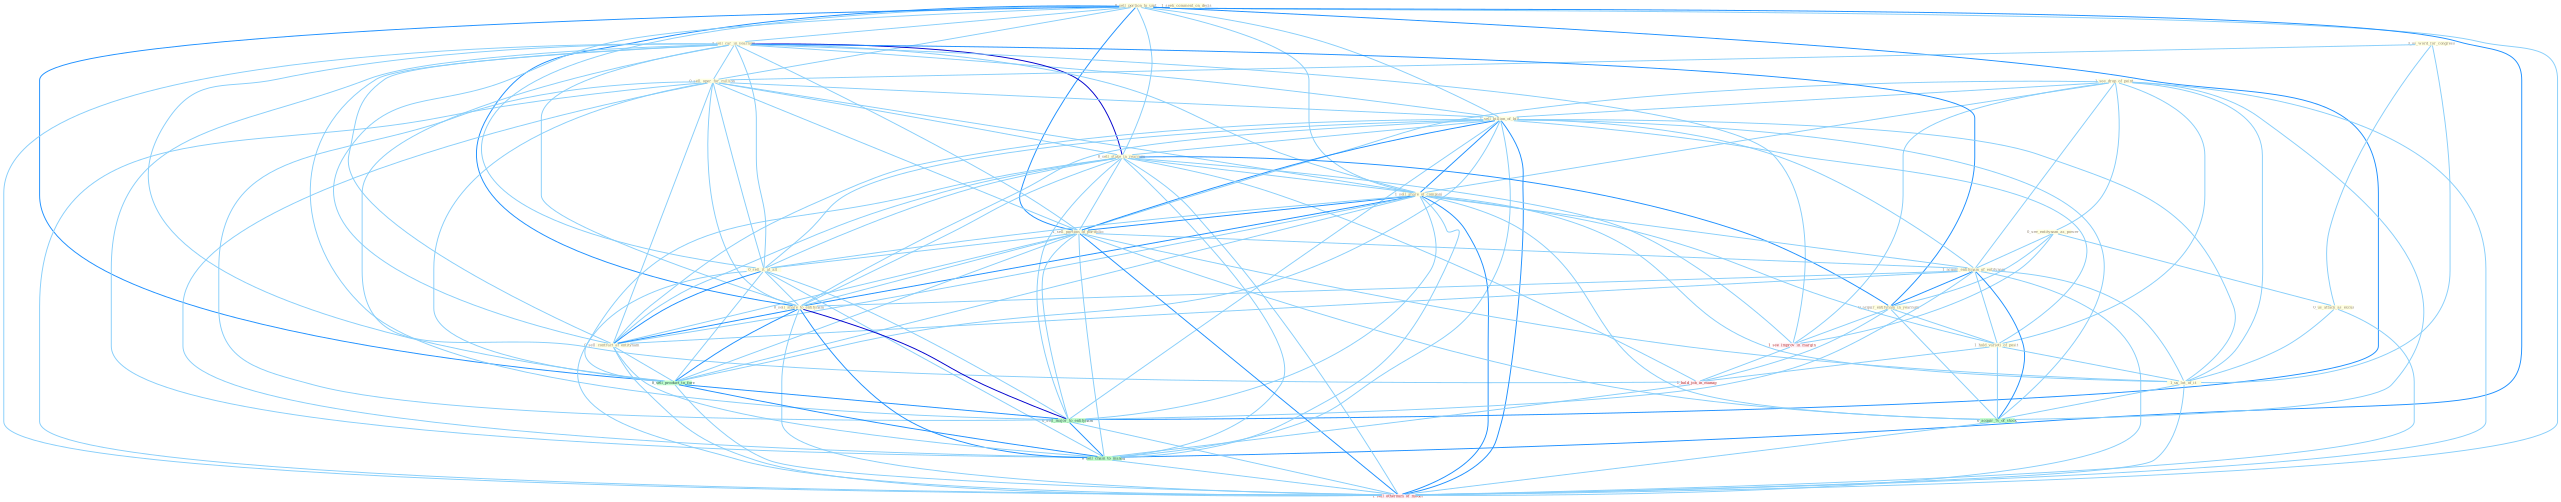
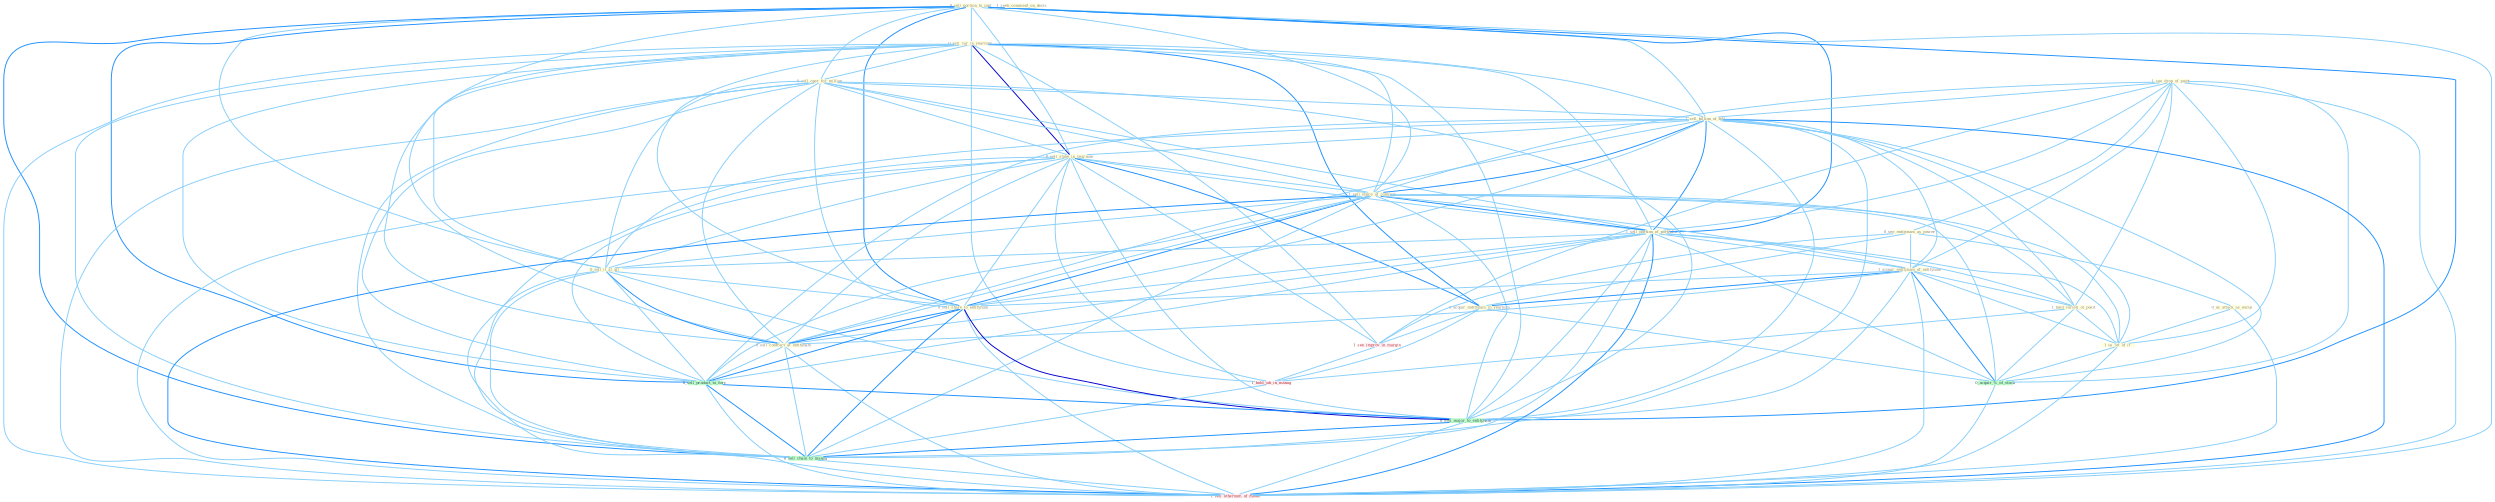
  graph {
    node [color="#ffffe0" fixedsize=true fontcolor="#8b7d6b" fontsize=4 shape=polygon style=filled]
    edge [color="#87cefa" w=1]
    "0_sell_portion_to_unit " [height=.06 width=.5]
-   "0_us_word_for_congress " [height=.06 width=.5]
    "1_see_drop_of_point " [height=.06 width=.5]
    "0_sell_car_in_yearnum " [height=.06 width=.5]
    "0_sell_oper_for_million " [height=.06 width=.5]
    "1_sell_billion_of_bill " [height=.06 width=.5]
    "0_sell_stake_in_yearnum " [height=.06 width=.5]
    "0_see_entitynam_as_power " [height=.06 width=.5]
    "1_sell_share_of_compani " [height=.06 width=.5]
    "1_sell_portion_of_portfolio " [height=.06 width=.5]
    "1_acquir_entitynam_of_entitynam " [height=.06 width=.5]
    "0_us_attack_as_excus " [height=.06 width=.5]
    "1_hold_varieti_of_posit " [height=.06 width=.5]
    "0_acquir_entitynam_in_yearnum " [height=.06 width=.5]
    "1_seek_comment_on_decis " [height=.06 width=.5]
    "0_sell_it_at_all " [height=.06 width=.5]
    "0_sell_share_to_entitynam " [height=.06 width=.5]
    "0_sell_contract_at_entitynam " [height=.06 width=.5]
    "1_us_lot_of_it " [height=.06 width=.5]
    "1_see_improv_in_margin " [color="#fff0f5" fontcolor="#b22222" height=.06 width=.5]
    "1_hold_job_in_manag " [color="#fff0f5" fontcolor="#b22222" height=.06 width=.5]
    "1_sell_othernum_of_model " [color="#fff0f5" fontcolor="#b22222" height=.06 width=.5]
    "0_sell_product_to_forc " [color="#BDFCC9" fontcolor="#2f4f4f" height=.06 width=.5]
    "0_sell_major_to_entitynam " [color="#BDFCC9" fontcolor="#2f4f4f" height=.06 width=.5]
    "0_sell_chain_to_manag " [color="#BDFCC9" fontcolor="#2f4f4f" height=.06 width=.5]
    n26 [color="#BDFCC9" fontcolor="#2f4f4f" height=.06 label="0_acquir_%_of_stock" width=.5]
    subgraph sub_1 {
      "0_sell_portion_to_unit "
-     "0_us_word_for_congress "
      "1_see_drop_of_point "
      "0_sell_car_in_yearnum "
      "0_sell_oper_for_million "
      "1_sell_billion_of_bill "
      "0_sell_stake_in_yearnum "
      "0_see_entitynam_as_power "
      "1_sell_share_of_compani "
      "1_sell_portion_of_portfolio "
      "1_acquir_entitynam_of_entitynam "
      "0_us_attack_as_excus "
      "1_hold_varieti_of_posit "
      "0_acquir_entitynam_in_yearnum "
      "1_seek_comment_on_decis "
      "0_sell_it_at_all "
      "0_sell_share_to_entitynam "
      "0_sell_contract_at_entitynam "
      "1_us_lot_of_it "
    }
    subgraph sub_2 {
      "1_see_improv_in_margin "
      "1_hold_job_in_manag "
      "1_sell_othernum_of_model "
    }
    "0_sell_portion_to_unit " -- "0_sell_car_in_yearnum "
    "0_sell_portion_to_unit " -- "0_sell_oper_for_million "
    "0_sell_portion_to_unit " -- "1_sell_billion_of_bill "
    "0_sell_portion_to_unit " -- "0_sell_stake_in_yearnum "
    "0_sell_portion_to_unit " -- "1_sell_share_of_compani "
    "0_sell_portion_to_unit " -- "1_sell_portion_of_portfolio " [color="#1e90ff" w=2]
    "0_sell_portion_to_unit " -- "0_sell_it_at_all "
    "0_sell_portion_to_unit " -- "0_sell_share_to_entitynam " [color="#1e90ff" w=2]
    "0_sell_portion_to_unit " -- "0_sell_contract_at_entitynam "
    "0_sell_portion_to_unit " -- "1_sell_othernum_of_model "
    "0_sell_portion_to_unit " -- "0_sell_product_to_forc " [color="#1e90ff" w=2]
    "0_sell_portion_to_unit " -- "0_sell_major_to_entitynam " [color="#1e90ff" w=2]
    "0_sell_portion_to_unit " -- "0_sell_chain_to_manag " [color="#1e90ff" w=2]
-   "0_us_word_for_congress " -- "0_sell_oper_for_million "
-   "0_us_word_for_congress " -- "0_us_attack_as_excus "
-   "0_us_word_for_congress " -- "1_us_lot_of_it "
    "1_see_drop_of_point " -- "1_sell_billion_of_bill "
    "1_see_drop_of_point " -- "0_see_entitynam_as_power "
    "1_see_drop_of_point " -- "1_sell_share_of_compani "
    "1_see_drop_of_point " -- "1_sell_portion_of_portfolio "
    "1_see_drop_of_point " -- "1_acquir_entitynam_of_entitynam "
    "1_see_drop_of_point " -- "1_hold_varieti_of_posit "
    "1_see_drop_of_point " -- "1_us_lot_of_it "
    "1_see_drop_of_point " -- "1_see_improv_in_margin "
    "1_see_drop_of_point " -- "1_sell_othernum_of_model "
    "1_see_drop_of_point " -- n26
    "0_sell_car_in_yearnum " -- "0_sell_oper_for_million "
    "0_sell_car_in_yearnum " -- "1_sell_billion_of_bill "
    "0_sell_car_in_yearnum " -- "0_sell_stake_in_yearnum " [color="#0000cd" w=3]
    "0_sell_car_in_yearnum " -- "1_sell_share_of_compani "
    "0_sell_car_in_yearnum " -- "1_sell_portion_of_portfolio "
    "0_sell_car_in_yearnum " -- "0_acquir_entitynam_in_yearnum " [color="#1e90ff" w=2]
    "0_sell_car_in_yearnum " -- "0_sell_it_at_all "
    "0_sell_car_in_yearnum " -- "0_sell_share_to_entitynam "
    "0_sell_car_in_yearnum " -- "0_sell_contract_at_entitynam "
    "0_sell_car_in_yearnum " -- "1_see_improv_in_margin "
    "0_sell_car_in_yearnum " -- "1_hold_job_in_manag "
    "0_sell_car_in_yearnum " -- "1_sell_othernum_of_model "
    "0_sell_car_in_yearnum " -- "0_sell_product_to_forc "
    "0_sell_car_in_yearnum " -- "0_sell_major_to_entitynam "
    "0_sell_car_in_yearnum " -- "0_sell_chain_to_manag "
    "0_sell_oper_for_million " -- "1_sell_billion_of_bill "
    "0_sell_oper_for_million " -- "0_sell_stake_in_yearnum "
    "0_sell_oper_for_million " -- "1_sell_share_of_compani "
    "0_sell_oper_for_million " -- "1_sell_portion_of_portfolio "
    "0_sell_oper_for_million " -- "0_sell_it_at_all "
    "0_sell_oper_for_million " -- "0_sell_share_to_entitynam "
    "0_sell_oper_for_million " -- "0_sell_contract_at_entitynam "
    "0_sell_oper_for_million " -- "1_sell_othernum_of_model "
    "0_sell_oper_for_million " -- "0_sell_product_to_forc "
    "0_sell_oper_for_million " -- "0_sell_major_to_entitynam "
    "0_sell_oper_for_million " -- "0_sell_chain_to_manag "
    "1_sell_billion_of_bill " -- "0_sell_stake_in_yearnum "
    "1_sell_billion_of_bill " -- "1_sell_share_of_compani " [color="#1e90ff" w=2]
    "1_sell_billion_of_bill " -- "1_sell_portion_of_portfolio " [color="#1e90ff" w=2]
    "1_sell_billion_of_bill " -- "1_acquir_entitynam_of_entitynam "
    "1_sell_billion_of_bill " -- "1_hold_varieti_of_posit "
    "1_sell_billion_of_bill " -- "0_sell_it_at_all "
    "1_sell_billion_of_bill " -- "0_sell_share_to_entitynam "
    "1_sell_billion_of_bill " -- "0_sell_contract_at_entitynam "
    "1_sell_billion_of_bill " -- "1_us_lot_of_it "
    "1_sell_billion_of_bill " -- "1_sell_othernum_of_model " [color="#1e90ff" w=2]
    "1_sell_billion_of_bill " -- "0_sell_product_to_forc "
    "1_sell_billion_of_bill " -- "0_sell_major_to_entitynam "
    "1_sell_billion_of_bill " -- "0_sell_chain_to_manag "
    "1_sell_billion_of_bill " -- n26
    "0_sell_stake_in_yearnum " -- "1_sell_share_of_compani "
    "0_sell_stake_in_yearnum " -- "1_sell_portion_of_portfolio "
    "0_sell_stake_in_yearnum " -- "0_acquir_entitynam_in_yearnum " [color="#1e90ff" w=2]
    "0_sell_stake_in_yearnum " -- "0_sell_it_at_all "
    "0_sell_stake_in_yearnum " -- "0_sell_share_to_entitynam "
    "0_sell_stake_in_yearnum " -- "0_sell_contract_at_entitynam "
    "0_sell_stake_in_yearnum " -- "1_see_improv_in_margin "
    "0_sell_stake_in_yearnum " -- "1_hold_job_in_manag "
    "0_sell_stake_in_yearnum " -- "1_sell_othernum_of_model "
    "0_sell_stake_in_yearnum " -- "0_sell_product_to_forc "
    "0_sell_stake_in_yearnum " -- "0_sell_major_to_entitynam "
    "0_sell_stake_in_yearnum " -- "0_sell_chain_to_manag "
    "0_see_entitynam_as_power " -- "1_acquir_entitynam_of_entitynam "
    "0_see_entitynam_as_power " -- "0_us_attack_as_excus "
    "0_see_entitynam_as_power " -- "0_acquir_entitynam_in_yearnum "
    "0_see_entitynam_as_power " -- "1_see_improv_in_margin "
    "1_sell_share_of_compani " -- "1_sell_portion_of_portfolio " [color="#1e90ff" w=2]
    "1_sell_share_of_compani " -- "1_acquir_entitynam_of_entitynam "
    "1_sell_share_of_compani " -- "1_hold_varieti_of_posit "
    "1_sell_share_of_compani " -- "0_sell_it_at_all "
    "1_sell_share_of_compani " -- "0_sell_share_to_entitynam " [color="#1e90ff" w=2]
    "1_sell_share_of_compani " -- "0_sell_contract_at_entitynam "
    "1_sell_share_of_compani " -- "1_us_lot_of_it "
    "1_sell_share_of_compani " -- "1_sell_othernum_of_model " [color="#1e90ff" w=2]
    "1_sell_share_of_compani " -- "0_sell_product_to_forc "
    "1_sell_share_of_compani " -- "0_sell_major_to_entitynam "
    "1_sell_share_of_compani " -- "0_sell_chain_to_manag "
    "1_sell_share_of_compani " -- n26
    "1_sell_portion_of_portfolio " -- "1_acquir_entitynam_of_entitynam "
-   "0_acquir_entitynam_in_yearnum " -- "1_hold_varieti_of_posit "
+   "1_sell_portion_of_portfolio " -- "1_hold_varieti_of_posit "
    "1_sell_portion_of_portfolio " -- "0_sell_it_at_all "
    "1_sell_portion_of_portfolio " -- "0_sell_share_to_entitynam "
    "1_sell_portion_of_portfolio " -- "0_sell_contract_at_entitynam "
    "1_sell_portion_of_portfolio " -- "1_us_lot_of_it "
    "1_sell_portion_of_portfolio " -- "1_sell_othernum_of_model " [color="#1e90ff" w=2]
    "1_sell_portion_of_portfolio " -- "0_sell_product_to_forc "
    "1_sell_portion_of_portfolio " -- "0_sell_major_to_entitynam "
    "1_sell_portion_of_portfolio " -- "0_sell_chain_to_manag "
    "1_sell_portion_of_portfolio " -- n26
    "1_acquir_entitynam_of_entitynam " -- "1_hold_varieti_of_posit "
    "1_acquir_entitynam_of_entitynam " -- "0_acquir_entitynam_in_yearnum " [color="#1e90ff" w=2]
    "1_acquir_entitynam_of_entitynam " -- "0_sell_share_to_entitynam "
    "1_acquir_entitynam_of_entitynam " -- "0_sell_contract_at_entitynam "
    "1_acquir_entitynam_of_entitynam " -- "1_us_lot_of_it "
    "1_acquir_entitynam_of_entitynam " -- "1_sell_othernum_of_model "
    "1_acquir_entitynam_of_entitynam " -- "0_sell_major_to_entitynam "
    "1_acquir_entitynam_of_entitynam " -- n26 [color="#1e90ff" w=2]
    "0_us_attack_as_excus " -- "1_us_lot_of_it "
    "0_us_attack_as_excus " -- "1_sell_othernum_of_model "
    "1_hold_varieti_of_posit " -- "1_us_lot_of_it "
    "1_hold_varieti_of_posit " -- "1_hold_job_in_manag "
    "1_hold_varieti_of_posit " -- n26
    "0_acquir_entitynam_in_yearnum " -- "1_see_improv_in_margin "
    "0_acquir_entitynam_in_yearnum " -- "1_hold_job_in_manag "
    "0_acquir_entitynam_in_yearnum " -- n26
    "0_sell_it_at_all " -- "0_sell_share_to_entitynam "
    "0_sell_it_at_all " -- "0_sell_contract_at_entitynam " [color="#1e90ff" w=2]
    "0_sell_it_at_all " -- "1_sell_othernum_of_model "
    "0_sell_it_at_all " -- "0_sell_product_to_forc "
    "0_sell_it_at_all " -- "0_sell_major_to_entitynam "
    "0_sell_it_at_all " -- "0_sell_chain_to_manag "
    "0_sell_share_to_entitynam " -- "0_sell_contract_at_entitynam " [color="#1e90ff" w=2]
    "0_sell_share_to_entitynam " -- "1_sell_othernum_of_model "
    "0_sell_share_to_entitynam " -- "0_sell_product_to_forc " [color="#1e90ff" w=2]
    "0_sell_share_to_entitynam " -- "0_sell_major_to_entitynam " [color="#0000cd" w=3]
    "0_sell_share_to_entitynam " -- "0_sell_chain_to_manag " [color="#1e90ff" w=2]
    "0_sell_contract_at_entitynam " -- "1_sell_othernum_of_model "
    "0_sell_contract_at_entitynam " -- "0_sell_product_to_forc "
    "0_sell_contract_at_entitynam " -- "0_sell_chain_to_manag "
    "1_us_lot_of_it " -- "1_sell_othernum_of_model "
    "1_us_lot_of_it " -- n26
    "1_see_improv_in_margin " -- "1_hold_job_in_manag "
    "1_hold_job_in_manag " -- "0_sell_chain_to_manag "
    "0_sell_product_to_forc " -- "1_sell_othernum_of_model "
    "0_sell_product_to_forc " -- "0_sell_major_to_entitynam " [color="#1e90ff" w=2]
    "0_sell_product_to_forc " -- "0_sell_chain_to_manag " [color="#1e90ff" w=2]
    "0_sell_major_to_entitynam " -- "1_sell_othernum_of_model "
    "0_sell_major_to_entitynam " -- "0_sell_chain_to_manag " [color="#1e90ff" w=2]
    "0_sell_chain_to_manag " -- "1_sell_othernum_of_model "
    n26 -- "1_sell_othernum_of_model "
  }
